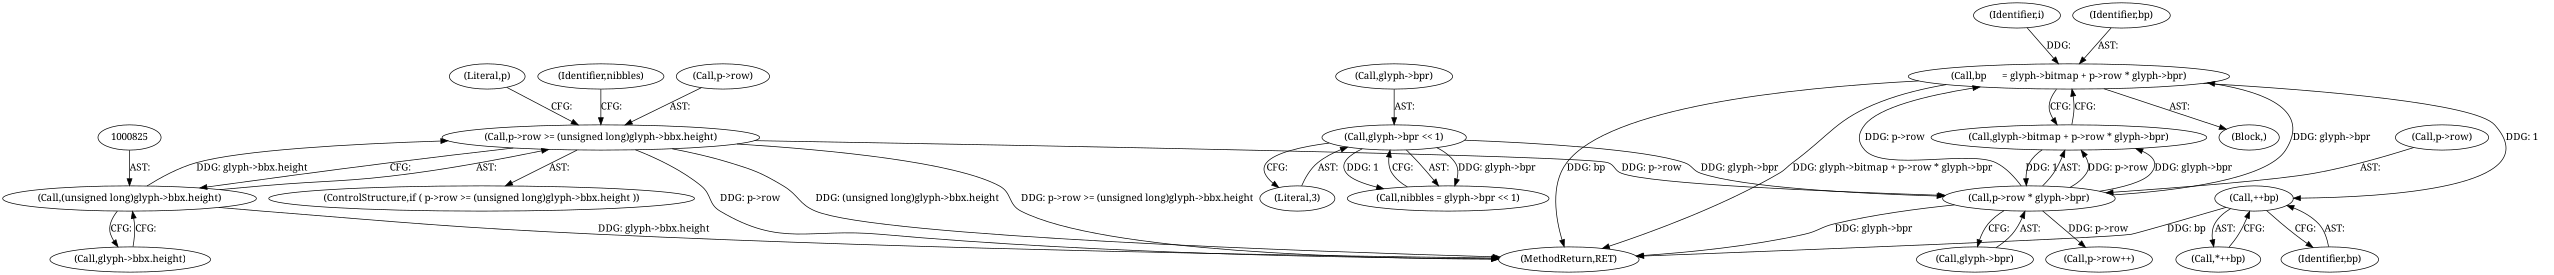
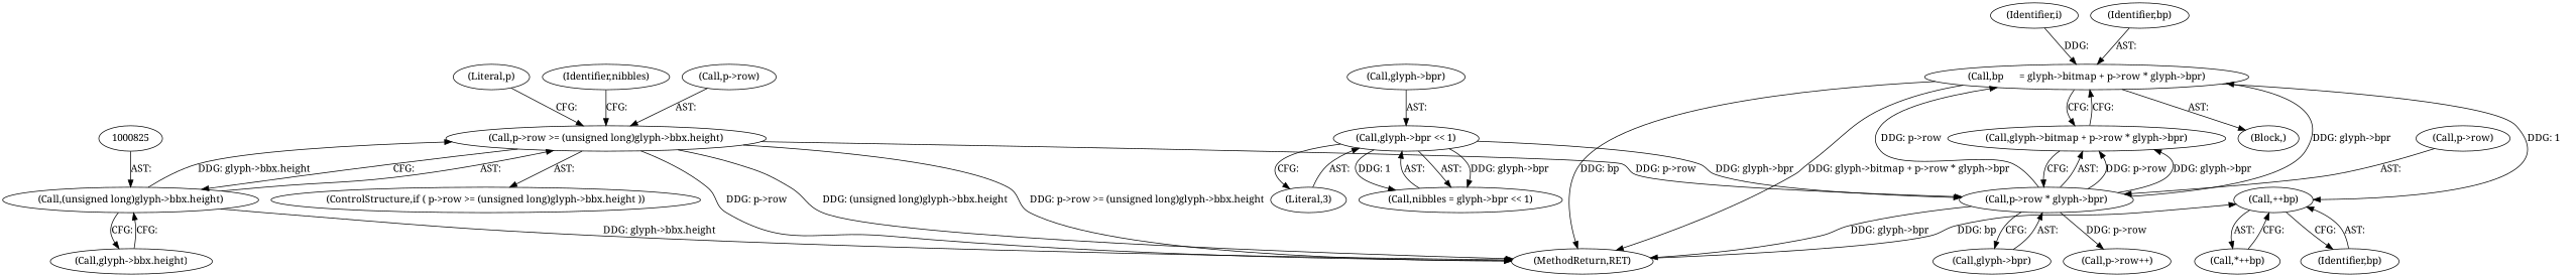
  digraph {
    fontname="Noto Serif"
    node [fontname="Noto Serif"]
    edge [fontname="Noto Serif"]
    n1 [label="(Call,bp      = glyph->bitmap + p->row * glyph->bpr)"]
    n2 [label="(Call,++bp)"]
    n3 [label="(Call,glyph->bitmap + p->row * glyph->bpr)"]
    n4 [label="(Block,)"]
    n5 [label="(MethodReturn,RET)"]
    n6 [label="(Identifier,bp)"]
    n7 [label="(Call,*++bp)"]
    n8 [label="(Call,p->row * glyph->bpr)"]
    n9 [label="(Call,glyph->bpr)"]
    n10 [label="(Call,p->row++)"]
    n11 [label="(Call,p->row >= (unsigned long)glyph->bbx.height)"]
    n12 [label="(Call,(unsigned long)glyph->bbx.height)"]
    n13 [label="(ControlStructure,if ( p->row >= (unsigned long)glyph->bbx.height ))"]
    n14 [label="(Call,glyph->bbx.height)"]
    n15 [label="(Call,glyph->bpr << 1)"]
    n16 [label="(Call,nibbles = glyph->bpr << 1)"]
    n17 [label="(Literal,3)"]
    n18 [label="(Identifier,i)"]
    n19 [label="(Literal,p)"]
    n20 [label="(Identifier,bp)"]
    n21 [label="(Call,glyph->bpr)"]
    n22 [label="(Identifier,nibbles)"]
    n23 [label="(Call,p->row)"]
    n24 [label="(Call,p->row)"]
    1000825
    n1 -> n2 [label="DDG: 1"]
    n1 -> n3 [label="CFG: "]
    n1 -> n4 [label="AST: "]
    n1 -> n5 [label="DDG: bp"]
    n1 -> n5 [label="DDG: glyph->bitmap + p->row * glyph->bpr"]
-   n2 -> n5 [label="DDG: bp"]
+   n5 -> n2 [label="DDG: bp"]
    n2 -> n6 [label="CFG: "]
    n2 -> n7 [label="AST: "]
    n3 -> n1 [label="CFG: "]
-   n3 -> n8 [label="DDG: 1"]
+   n3 -> n8 [label="CFG: "]
    n6 -> n2 [label="AST: "]
    n7 -> n2 [label="CFG: "]
    n8 -> n1 [label="DDG: p->row"]
    n8 -> n1 [label="DDG: glyph->bpr"]
    n8 -> n3 [label="AST: "]
    n8 -> n3 [label="DDG: p->row"]
    n8 -> n3 [label="DDG: glyph->bpr"]
    n8 -> n5 [label="DDG: glyph->bpr"]
    n8 -> n9 [label="CFG: "]
    n8 -> n10 [label="DDG: p->row"]
    n9 -> n8 [label="AST: "]
    n11 -> n5 [label="DDG: (unsigned long)glyph->bbx.height"]
    n11 -> n5 [label="DDG: p->row >= (unsigned long)glyph->bbx.height"]
    n11 -> n5 [label="DDG: p->row"]
    n11 -> n8 [label="DDG: p->row"]
    n11 -> n12 [label="CFG: "]
    n11 -> n13 [label="AST: "]
    n12 -> n5 [label="DDG: glyph->bbx.height"]
    n12 -> n11 [label="AST: "]
    n12 -> n11 [label="DDG: glyph->bbx.height"]
    n12 -> n14 [label="CFG: "]
    n14 -> n12 [label="CFG: "]
    n15 -> n8 [label="DDG: glyph->bpr"]
    n15 -> n16 [label="AST: "]
    n15 -> n16 [label="DDG: glyph->bpr"]
    n15 -> n16 [label="DDG: 1"]
    n15 -> n17 [label="CFG: "]
-   n16 -> n15 [label="CFG: "]
+   n16 -> n15 [label="AST: "]
    n17 -> n15 [label="AST: "]
    n18 -> n1 [label="DDG: "]
    n19 -> n11 [label="CFG: "]
    n20 -> n1 [label="AST: "]
    n21 -> n15 [label="AST: "]
    n22 -> n11 [label="CFG: "]
    n23 -> n11 [label="AST: "]
    n24 -> n8 [label="AST: "]
    1000825 -> n12 [label="AST: "]
  }
